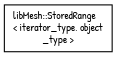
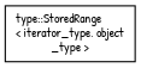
  digraph {
    rankdir=LR
    fontname="Patrick Hand"
-   n1 [color=black fillcolor=white fontname="Patrick Hand" fontsize=10 height=0.2 label="libMesh::StoredRange\l\< iterator_type, object\l_type \>" shape=record style=filled width=0.4]
+   n1 [color=black fillcolor=white fontname="Patrick Hand" fontsize=10 height=0.2 label="type::StoredRange\l\< iterator_type, object\l_type \>" shape=record style=filled width=0.4]
  }
